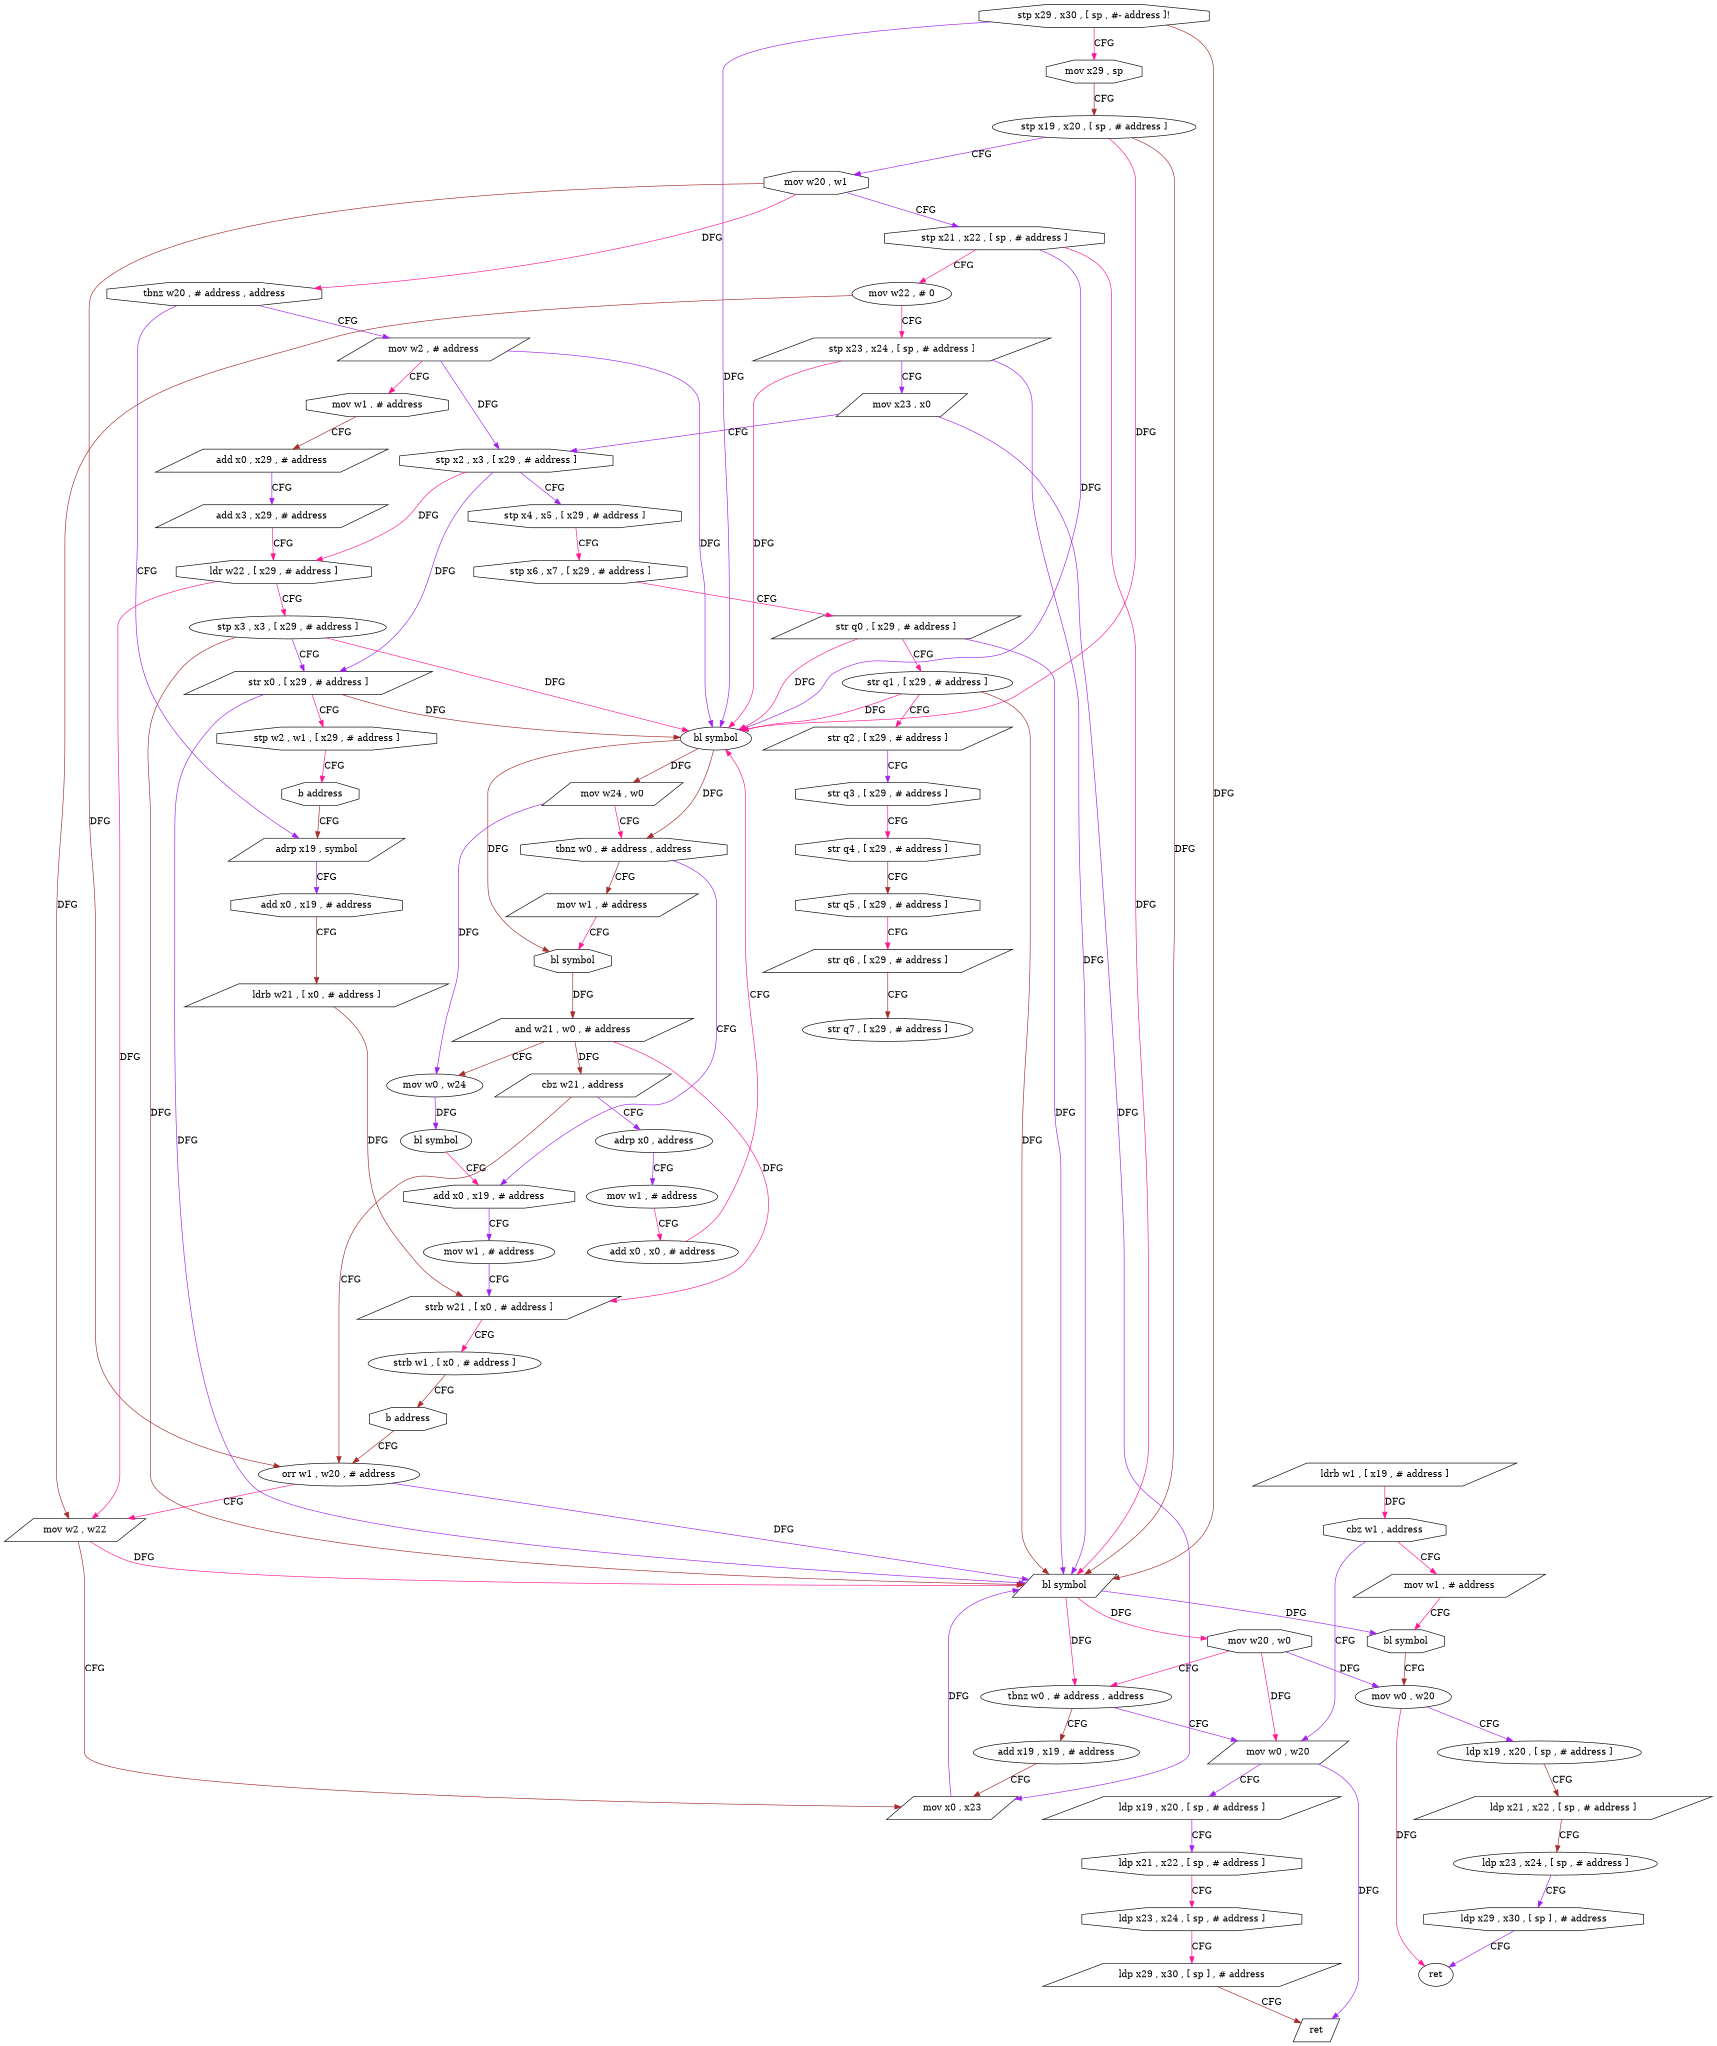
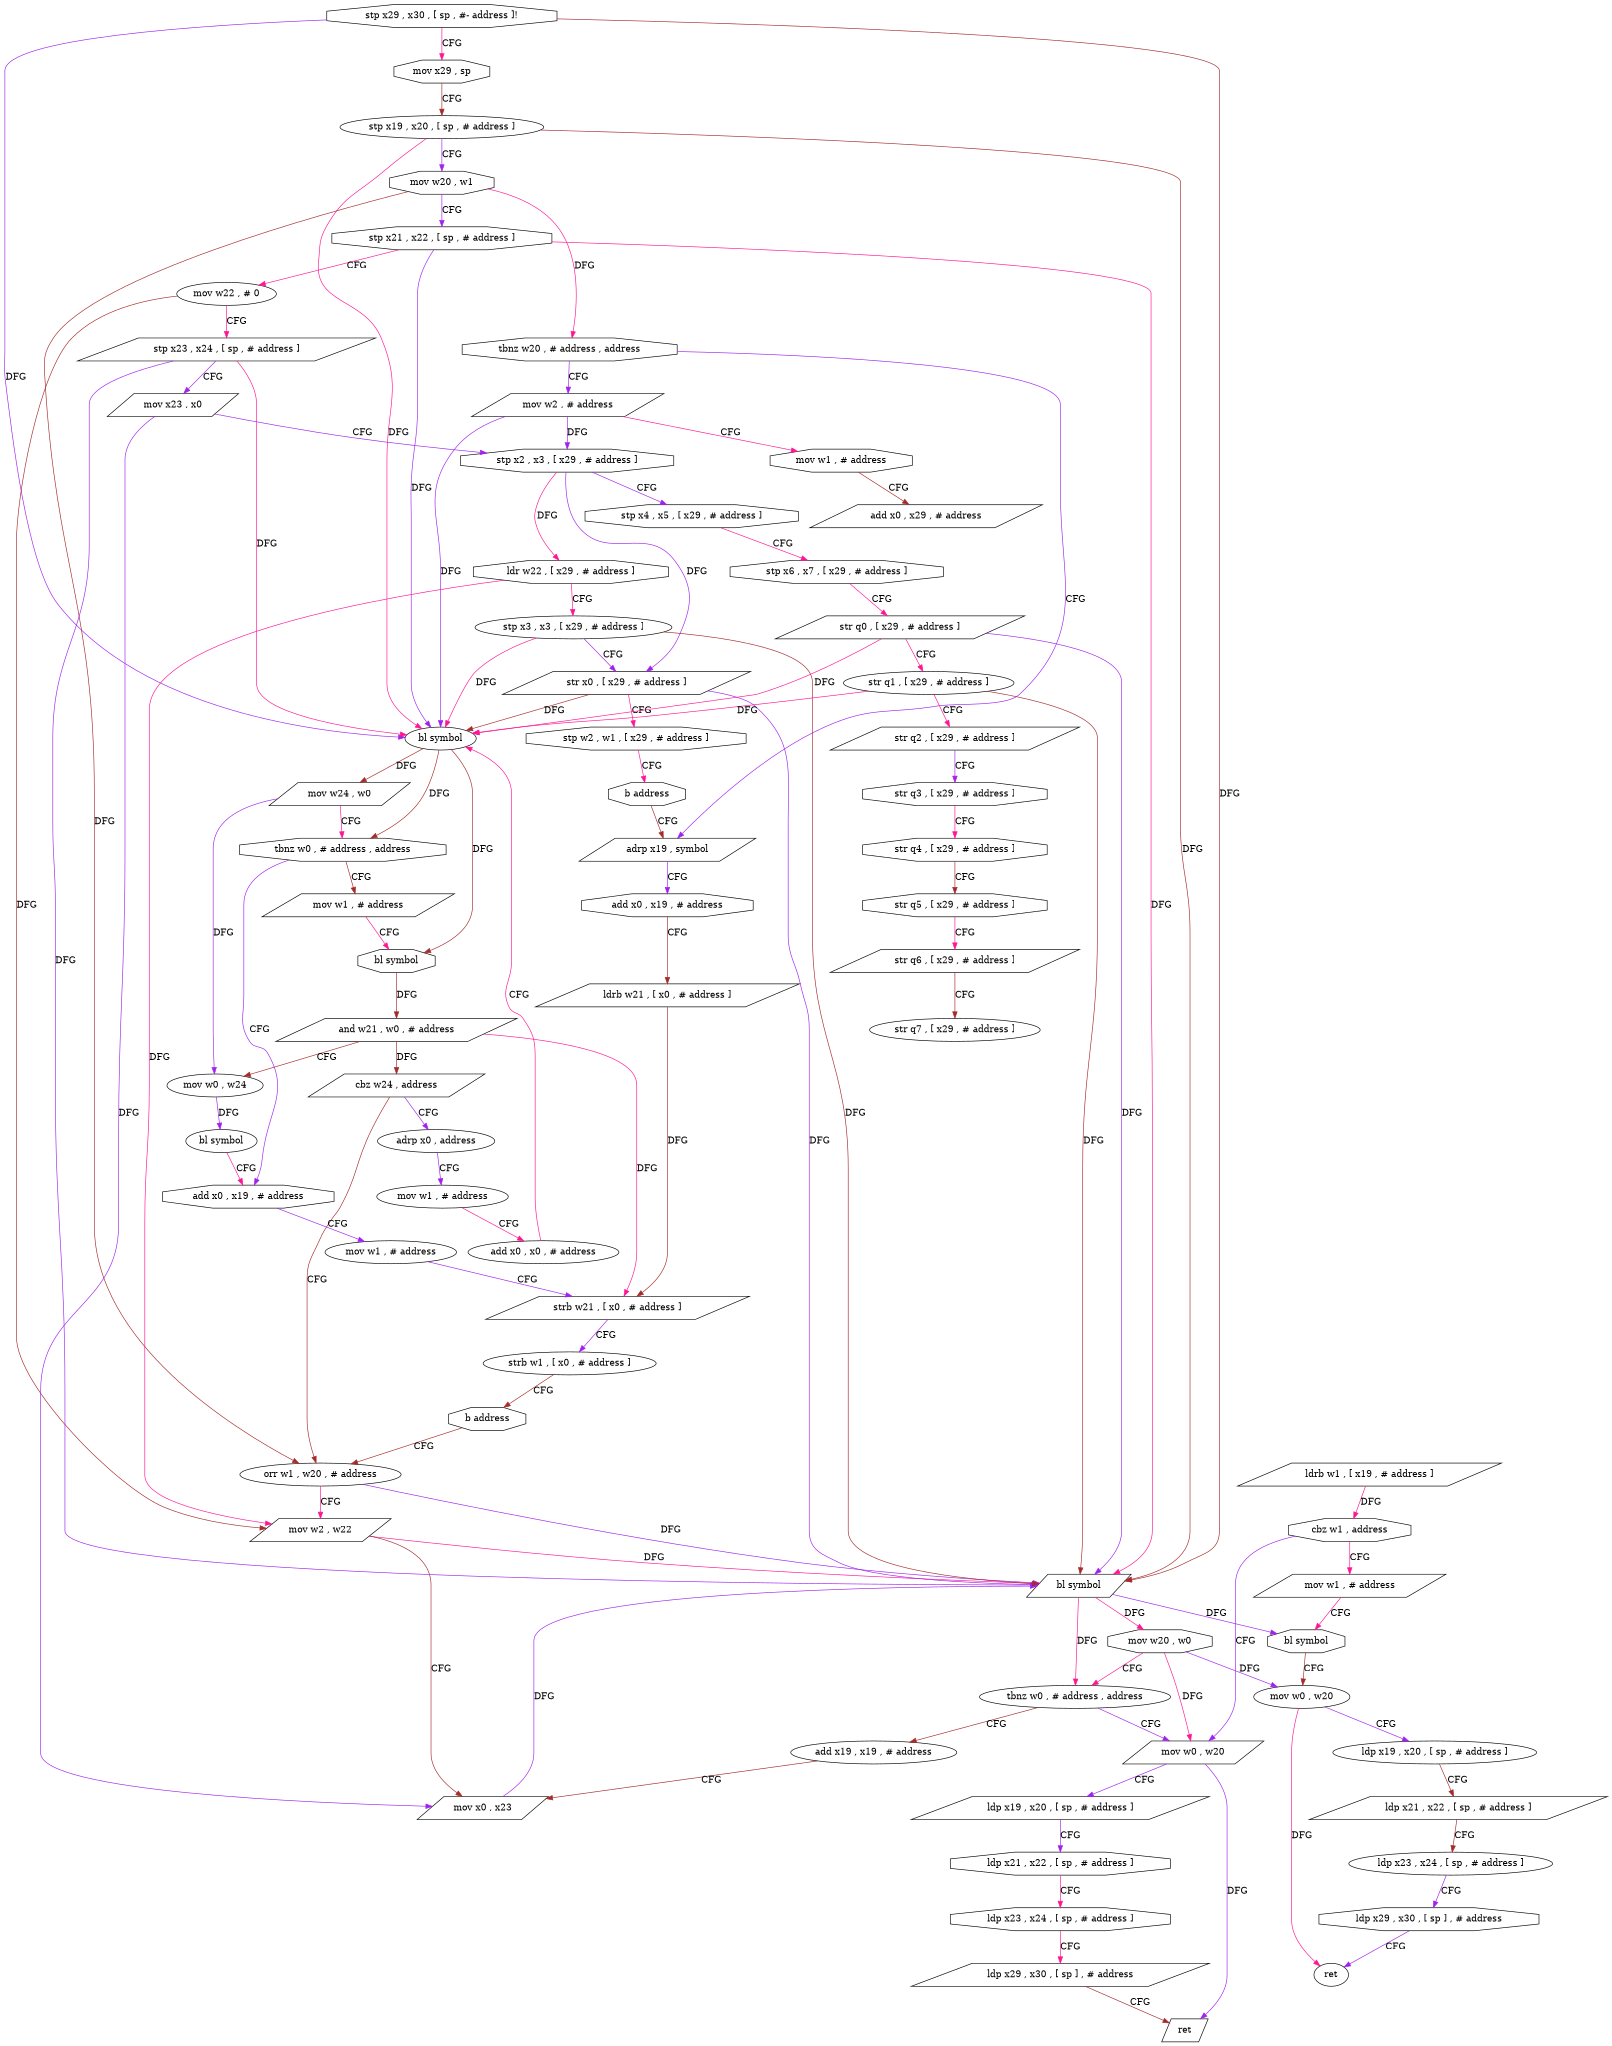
  digraph {
    node [shape=octagon]
    edge [color=deeppink]
    n1 [label="stp x29 , x30 , [ sp , #- address ]!"]
    n2 [label="mov x29 , sp"]
    n3 [label="bl symbol" shape=ellipse]
    n4 [label="bl symbol" shape=parallelogram]
    n5 [label="stp x19 , x20 , [ sp , # address ]" shape=ellipse]
    n6 [label="mov w24 , w0" shape=parallelogram]
    n7 [label="tbnz w0 , # address , address"]
    n8 [label="bl symbol"]
    n9 [label="mov w20 , w0"]
    n10 [label="tbnz w0 , # address , address" shape=ellipse]
    n11 [label="bl symbol"]
    n12 [label="mov w20 , w1"]
    n13 [label="stp x21 , x22 , [ sp , # address ]"]
    n14 [label="tbnz w20 , # address , address"]
    n15 [label="orr w1 , w20 , # address" shape=ellipse]
    n16 [label="mov w22 , # 0" shape=ellipse]
    n17 [label="mov w2 , # address" shape=parallelogram]
    n18 [label="adrp x19 , symbol" shape=parallelogram]
    n19 [label="mov w2 , w22" shape=parallelogram]
    n20 [label="stp x23 , x24 , [ sp , # address ]" shape=parallelogram]
    n21 [label="mov x23 , x0" shape=parallelogram]
    n22 [label="mov x0 , x23" shape=parallelogram]
    n23 [label="stp x2 , x3 , [ x29 , # address ]"]
    n24 [label="stp x4 , x5 , [ x29 , # address ]"]
    n25 [label="ldr w22 , [ x29 , # address ]"]
    n26 [label="str x0 , [ x29 , # address ]" shape=parallelogram]
    n27 [label="stp x6 , x7 , [ x29 , # address ]"]
    n28 [label="stp x3 , x3 , [ x29 , # address ]" shape=ellipse]
    n29 [label="stp w2 , w1 , [ x29 , # address ]"]
    n30 [label="str q0 , [ x29 , # address ]" shape=parallelogram]
    n31 [label="str q1 , [ x29 , # address ]" shape=ellipse]
    n32 [label="str q2 , [ x29 , # address ]" shape=parallelogram]
    n33 [label="str q3 , [ x29 , # address ]"]
    n34 [label="str q4 , [ x29 , # address ]"]
    n35 [label="str q5 , [ x29 , # address ]"]
    n36 [label="str q6 , [ x29 , # address ]" shape=parallelogram]
    n37 [label="str q7 , [ x29 , # address ]" shape=ellipse]
    n38 [label="mov w1 , # address"]
    n39 [label="add x0 , x19 , # address"]
    n40 [label="add x0 , x29 , # address" shape=parallelogram]
    n41 [label="ldrb w21 , [ x0 , # address ]" shape=parallelogram]
-   n42 [label="add x3 , x29 , # address" shape=parallelogram]
    n43 [label="b address"]
    n44 [label="strb w21 , [ x0 , # address ]" shape=parallelogram]
-   n45 [label="cbz w21 , address" shape=parallelogram]
+   n45 [label="cbz w24 , address" shape=parallelogram]
    n46 [label="adrp x0 , address" shape=ellipse]
    n47 [label="strb w1 , [ x0 , # address ]" shape=ellipse]
    n48 [label="mov w1 , # address" shape=ellipse]
    n49 [label="add x0 , x0 , # address" shape=ellipse]
    n50 [label="mov w0 , w24" shape=ellipse]
    n51 [label="add x0 , x19 , # address"]
    n52 [label="mov w1 , # address" shape=parallelogram]
    n53 [label="and w21 , w0 , # address" shape=parallelogram]
    n54 [label="bl symbol" shape=ellipse]
    n55 [label="mov w1 , # address" shape=ellipse]
    n56 [label="mov w0 , w20" shape=parallelogram]
    n57 [label="mov w0 , w20" shape=ellipse]
    n58 [label="add x19 , x19 , # address" shape=ellipse]
    n59 [label="ldp x19 , x20 , [ sp , # address ]" shape=parallelogram]
    n60 [label=ret shape=parallelogram]
    n61 [label="ldp x19 , x20 , [ sp , # address ]" shape=ellipse]
    n62 [label=ret shape=ellipse]
    n63 [label="ldp x21 , x22 , [ sp , # address ]"]
    n64 [label="ldrb w1 , [ x19 , # address ]" shape=parallelogram]
    n65 [label="cbz w1 , address"]
    n66 [label="b address"]
    n67 [label="ldp x23 , x24 , [ sp , # address ]"]
    n68 [label="ldp x29 , x30 , [ sp ] , # address" shape=parallelogram]
    n69 [label="mov w1 , # address" shape=parallelogram]
    n70 [label="ldp x21 , x22 , [ sp , # address ]" shape=parallelogram]
    n71 [label="ldp x23 , x24 , [ sp , # address ]" shape=ellipse]
    n72 [label="ldp x29 , x30 , [ sp ] , # address"]
    n1 -> n2 [label=CFG]
    n1 -> n3 [color=purple label=DFG]
    n1 -> n4 [color=brown label=DFG]
    n2 -> n5 [color=brown label=CFG]
    n3 -> n6 [color=brown label=DFG]
    n3 -> n7 [color=brown label=DFG]
    n3 -> n8 [color=brown label=DFG]
    n4 -> n9 [label=DFG]
    n4 -> n10 [label=DFG]
    n4 -> n11 [color=purple label=DFG]
    n5 -> n3 [label=DFG]
    n5 -> n4 [color=brown label=DFG]
    n5 -> n12 [color=purple label=CFG]
    n6 -> n7 [label=CFG]
    n6 -> n50 [color=purple label=DFG]
    n7 -> n51 [color=purple label=CFG]
    n7 -> n52 [color=brown label=CFG]
    n8 -> n53 [color=brown label=DFG]
    n9 -> n10 [label=CFG]
    n9 -> n56 [label=DFG]
    n9 -> n57 [color=purple label=DFG]
    n10 -> n56 [color=purple label=CFG]
    n10 -> n58 [color=brown label=CFG]
    n11 -> n57 [color=brown label=CFG]
    n12 -> n13 [color=purple label=CFG]
    n12 -> n14 [label=DFG]
    n12 -> n15 [color=brown label=DFG]
    n13 -> n3 [color=purple label=DFG]
    n13 -> n4 [label=DFG]
    n13 -> n16 [label=CFG]
    n14 -> n17 [color=purple label=CFG]
    n14 -> n18 [color=purple label=CFG]
    n15 -> n4 [color=purple label=DFG]
    n15 -> n19 [label=CFG]
    n16 -> n19 [color=brown label=DFG]
    n16 -> n20 [label=CFG]
    n17 -> n3 [color=purple label=DFG]
    n17 -> n23 [color=purple label=DFG]
    n17 -> n38 [label=CFG]
    n18 -> n39 [color=purple label=CFG]
    n19 -> n4 [label=DFG]
    n19 -> n22 [color=brown label=CFG]
    n20 -> n3 [label=DFG]
    n20 -> n4 [color=purple label=DFG]
    n20 -> n21 [color=purple label=CFG]
    n21 -> n22 [color=purple label=DFG]
    n21 -> n23 [color=purple label=CFG]
    n22 -> n4 [color=purple label=DFG]
    n23 -> n24 [color=purple label=CFG]
    n23 -> n25 [label=DFG]
    n23 -> n26 [color=purple label=DFG]
    n24 -> n27 [label=CFG]
    n25 -> n19 [label=DFG]
    n25 -> n28 [label=CFG]
    n26 -> n3 [color=brown label=DFG]
    n26 -> n4 [color=purple label=DFG]
    n26 -> n29 [label=CFG]
    n27 -> n30 [label=CFG]
    n28 -> n3 [label=DFG]
    n28 -> n4 [color=brown label=DFG]
    n28 -> n26 [color=purple label=CFG]
    n29 -> n43 [label=CFG]
    n30 -> n3 [label=DFG]
    n30 -> n4 [color=purple label=DFG]
    n30 -> n31 [label=CFG]
    n31 -> n3 [label=DFG]
    n31 -> n4 [color=brown label=DFG]
    n31 -> n32 [label=CFG]
    n32 -> n33 [color=purple label=CFG]
    n33 -> n34 [label=CFG]
    n34 -> n35 [color=brown label=CFG]
    n35 -> n36 [label=CFG]
    n36 -> n37 [color=brown label=CFG]
    n38 -> n40 [color=brown label=CFG]
    n39 -> n41 [color=brown label=CFG]
-   n40 -> n42 [color=purple label=CFG]
    n41 -> n44 [color=brown label=DFG]
-   n42 -> n25 [label=CFG]
    n43 -> n18 [color=brown label=CFG]
-   n44 -> n47 [label=CFG]
+   n44 -> n47 [color=purple label=CFG]
    n45 -> n15 [color=brown label=CFG]
    n45 -> n46 [color=purple label=CFG]
    n46 -> n48 [color=purple label=CFG]
    n47 -> n66 [color=brown label=CFG]
    n48 -> n49 [label=CFG]
    n49 -> n3 [label=CFG]
    n50 -> n54 [color=purple label=DFG]
    n51 -> n55 [color=purple label=CFG]
    n52 -> n8 [label=CFG]
    n53 -> n44 [label=DFG]
    n53 -> n45 [color=brown label=DFG]
    n53 -> n50 [color=brown label=CFG]
    n54 -> n51 [label=CFG]
    n55 -> n44 [color=purple label=CFG]
    n56 -> n59 [color=purple label=CFG]
    n56 -> n60 [color=purple label=DFG]
    n57 -> n61 [color=purple label=CFG]
    n57 -> n62 [label=DFG]
    n58 -> n22 [color=brown label=CFG]
    n59 -> n63 [color=purple label=CFG]
    n61 -> n70 [color=brown label=CFG]
    n63 -> n67 [label=CFG]
    n64 -> n65 [label=DFG]
    n65 -> n56 [color=purple label=CFG]
    n65 -> n69 [label=CFG]
    n66 -> n15 [color=brown label=CFG]
    n67 -> n68 [label=CFG]
    n68 -> n60 [color=brown label=CFG]
    n69 -> n11 [label=CFG]
    n70 -> n71 [color=brown label=CFG]
    n71 -> n72 [color=purple label=CFG]
    n72 -> n62 [color=purple label=CFG]
  }
